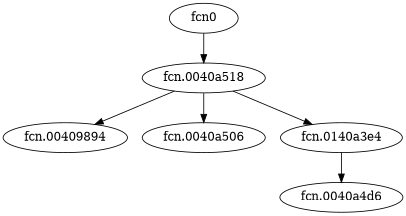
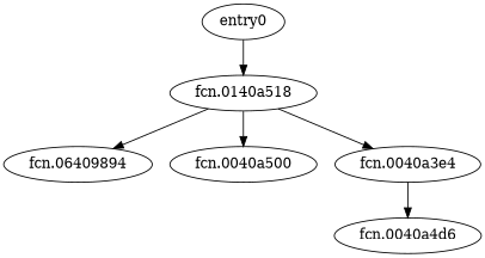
  digraph {
    fontname="DejaVu Serif"
    node [fontname="DejaVu Serif"]
    edge [fontname="DejaVu Serif"]
-   n1 [label=fcn0]
-   n2 [label="fcn.0040a518"]
-   n3 [label="fcn.00409894"]
-   n4 [label="fcn.0040a506"]
-   n5 [label="fcn.0140a3e4"]
+   n1 [label=entry0]
+   n2 [label="fcn.0140a518"]
+   n3 [label="fcn.06409894"]
+   n4 [label="fcn.0040a500"]
+   n5 [label="fcn.0040a3e4"]
    n6 [label="fcn.0040a4d6"]
    n1 -> n2
    n2 -> n3
    n2 -> n4
    n2 -> n5
    n5 -> n6
  }
